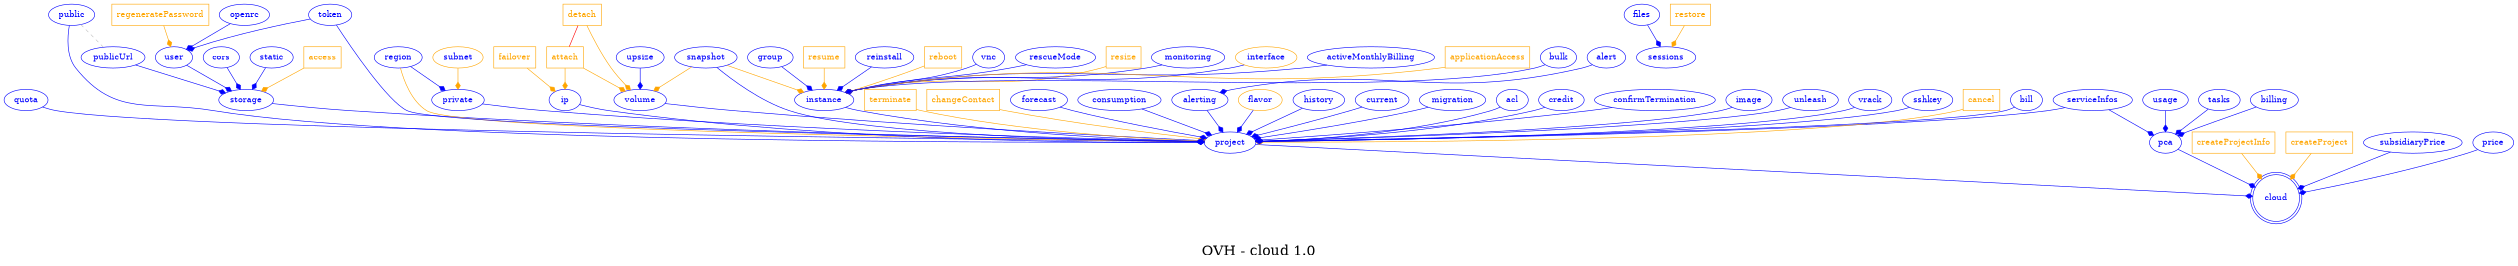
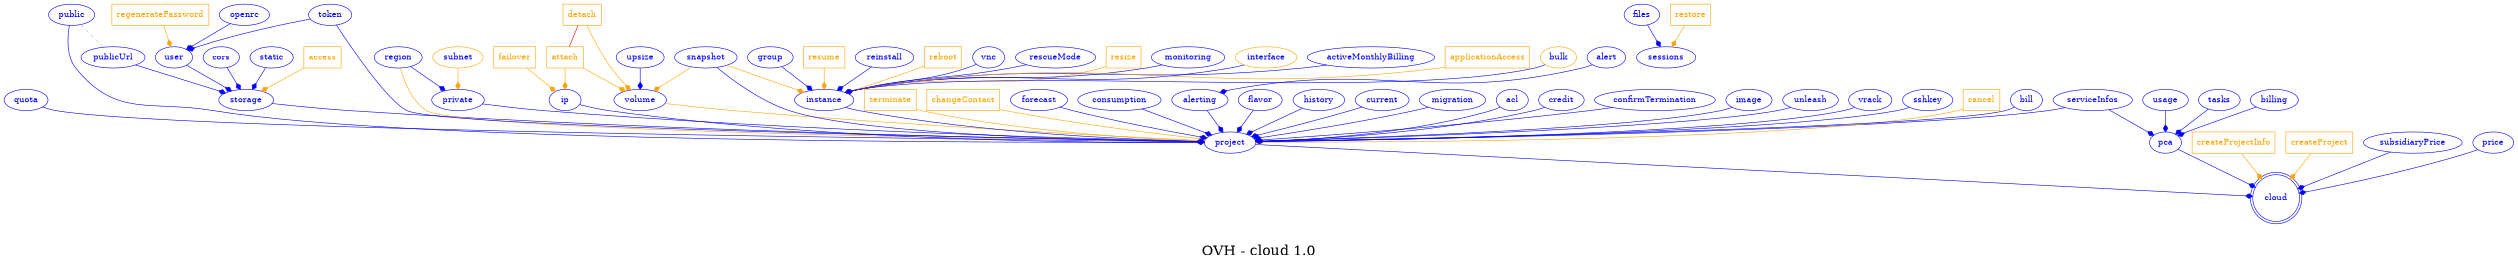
  digraph {
    fontsize=24
    label="OVH - cloud 1.0"
    splines=true
    node [color=blue fontcolor=blue shape=ellipse]
    edge [arrowhead=diamond arrowtail=none color=blue fontcolor=blue]
    cloud [shape=doublecircle]
    pca
    serviceInfos
    project
    usage
    tasks
    files
    sessions
    restore [color=orange fontcolor=orange shape=box]
    billing
    createProjectInfo [color=orange fontcolor=orange shape=box]
    createProject [color=orange fontcolor=orange shape=box]
    quota
    public
    publicUrl
    storage
    private
    region
    subnet [color=orange]
    ip
    failover [color=orange fontcolor=orange shape=box]
    attach [color=orange fontcolor=orange shape=box]
    volume
    detach [color=orange fontcolor=orange shape=box]
    terminate [color=orange fontcolor=orange shape=box]
    changeContact [color=orange fontcolor=orange shape=box]
    forecast
    user
    regeneratePassword [color=orange fontcolor=orange shape=box]
    openrc
    token
    consumption
    snapshot
    instance
    alerting
    alert
-   flavor [color=orange]
+   flavor
    history
    current
    upsize
    migration
    acl
    credit
    confirmTermination
    group
    resume [color=orange fontcolor=orange shape=box]
    reinstall
    reboot [color=orange fontcolor=orange shape=box]
    vnc
    rescueMode
    resize [color=orange fontcolor=orange shape=box]
    monitoring
    interface [color=orange]
    activeMonthlyBilling
    applicationAccess [color=orange fontcolor=orange shape=box]
-   bulk
+   bulk [color=orange]
    image
    unleash
    vrack
    sshkey
    cancel [color=orange fontcolor=orange shape=box]
    cors
    static
    access [color=orange fontcolor=orange shape=box]
    bill
    subsidiaryPrice
    price
    pca -> cloud
    serviceInfos -> pca
    serviceInfos -> project
    project -> cloud
    usage -> pca
    tasks -> pca
    files -> sessions
    restore -> sessions [color=orange fontcolor=orange]
    billing -> pca
    createProjectInfo -> cloud [color=orange fontcolor=orange]
    createProject -> cloud [color=orange fontcolor=orange]
    quota -> project
    public -> project
    public -> publicUrl [arrowhead=none color=grey fontcolor=grey style=dashed]
    publicUrl -> storage
    storage -> project
    private -> project
    region -> project [color=orange]
    region -> private
    subnet -> private [color=orange]
    ip -> project
    failover -> ip [color=orange fontcolor=orange]
    attach -> ip [color=orange fontcolor=orange]
    attach -> volume [color=orange fontcolor=orange]
-   volume -> project
+   volume -> project [color=orange]
    detach -> attach [arrowhead=none color=red fontcolor=red]
    detach -> volume [color=orange fontcolor=orange]
    terminate -> project [color=orange fontcolor=orange]
    changeContact -> project [color=orange fontcolor=orange]
    forecast -> project
    user -> storage
    regeneratePassword -> user [color=orange fontcolor=orange]
    openrc -> user
    token -> project
    token -> user
    consumption -> project
    snapshot -> project
    snapshot -> volume [color=orange fontcolor=orange]
    snapshot -> instance [color=orange fontcolor=orange]
    instance -> project
    alerting -> project
    alert -> alerting
    flavor -> project
    history -> project
    current -> project
    upsize -> volume
    migration -> project
    acl -> project
    credit -> project
    confirmTermination -> project
    group -> instance
    resume -> instance [color=orange fontcolor=orange]
    reinstall -> instance
    reboot -> instance [color=orange fontcolor=orange]
    vnc -> instance
    rescueMode -> instance
    resize -> instance [color=orange fontcolor=orange]
    monitoring -> instance
    interface -> instance
    activeMonthlyBilling -> instance
    applicationAccess -> instance [color=orange fontcolor=orange]
    bulk -> instance
    image -> project
    unleash -> project
    vrack -> project
    sshkey -> project
    cancel -> project [color=orange fontcolor=orange]
    cors -> storage
    static -> storage
    access -> storage [color=orange fontcolor=orange]
    bill -> project
    subsidiaryPrice -> cloud
    price -> cloud
  }
